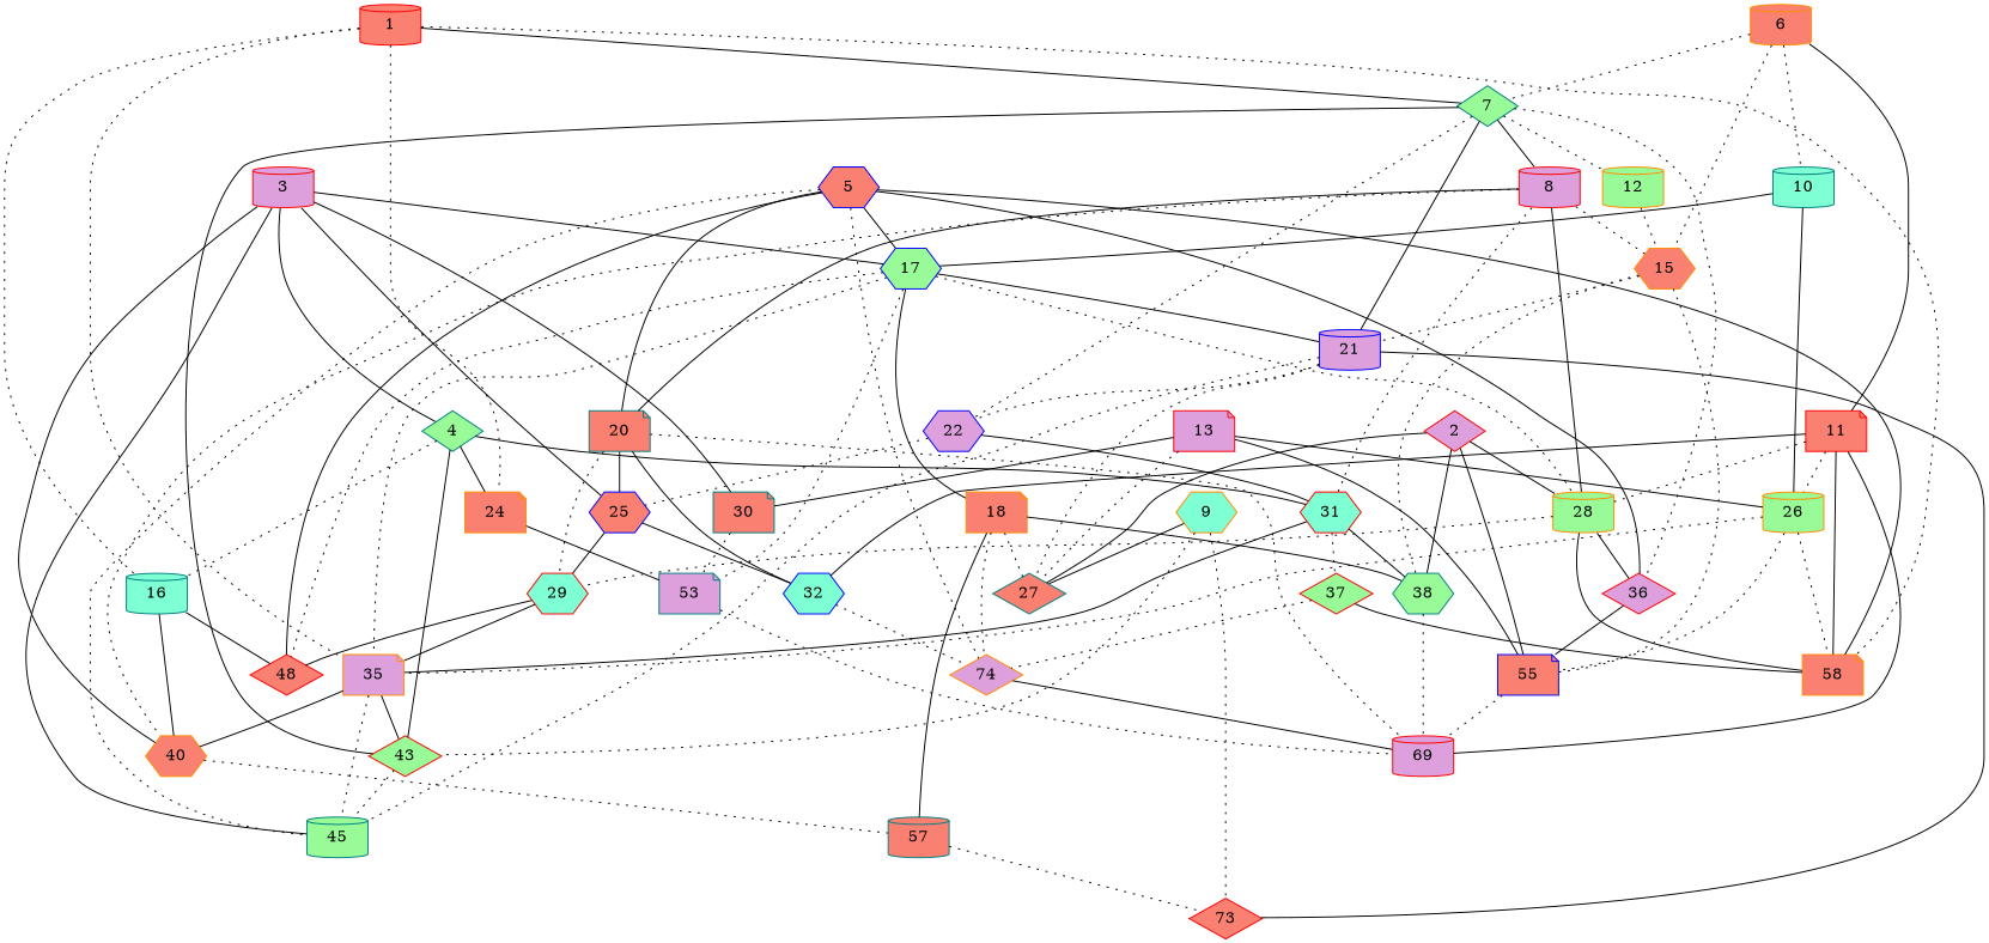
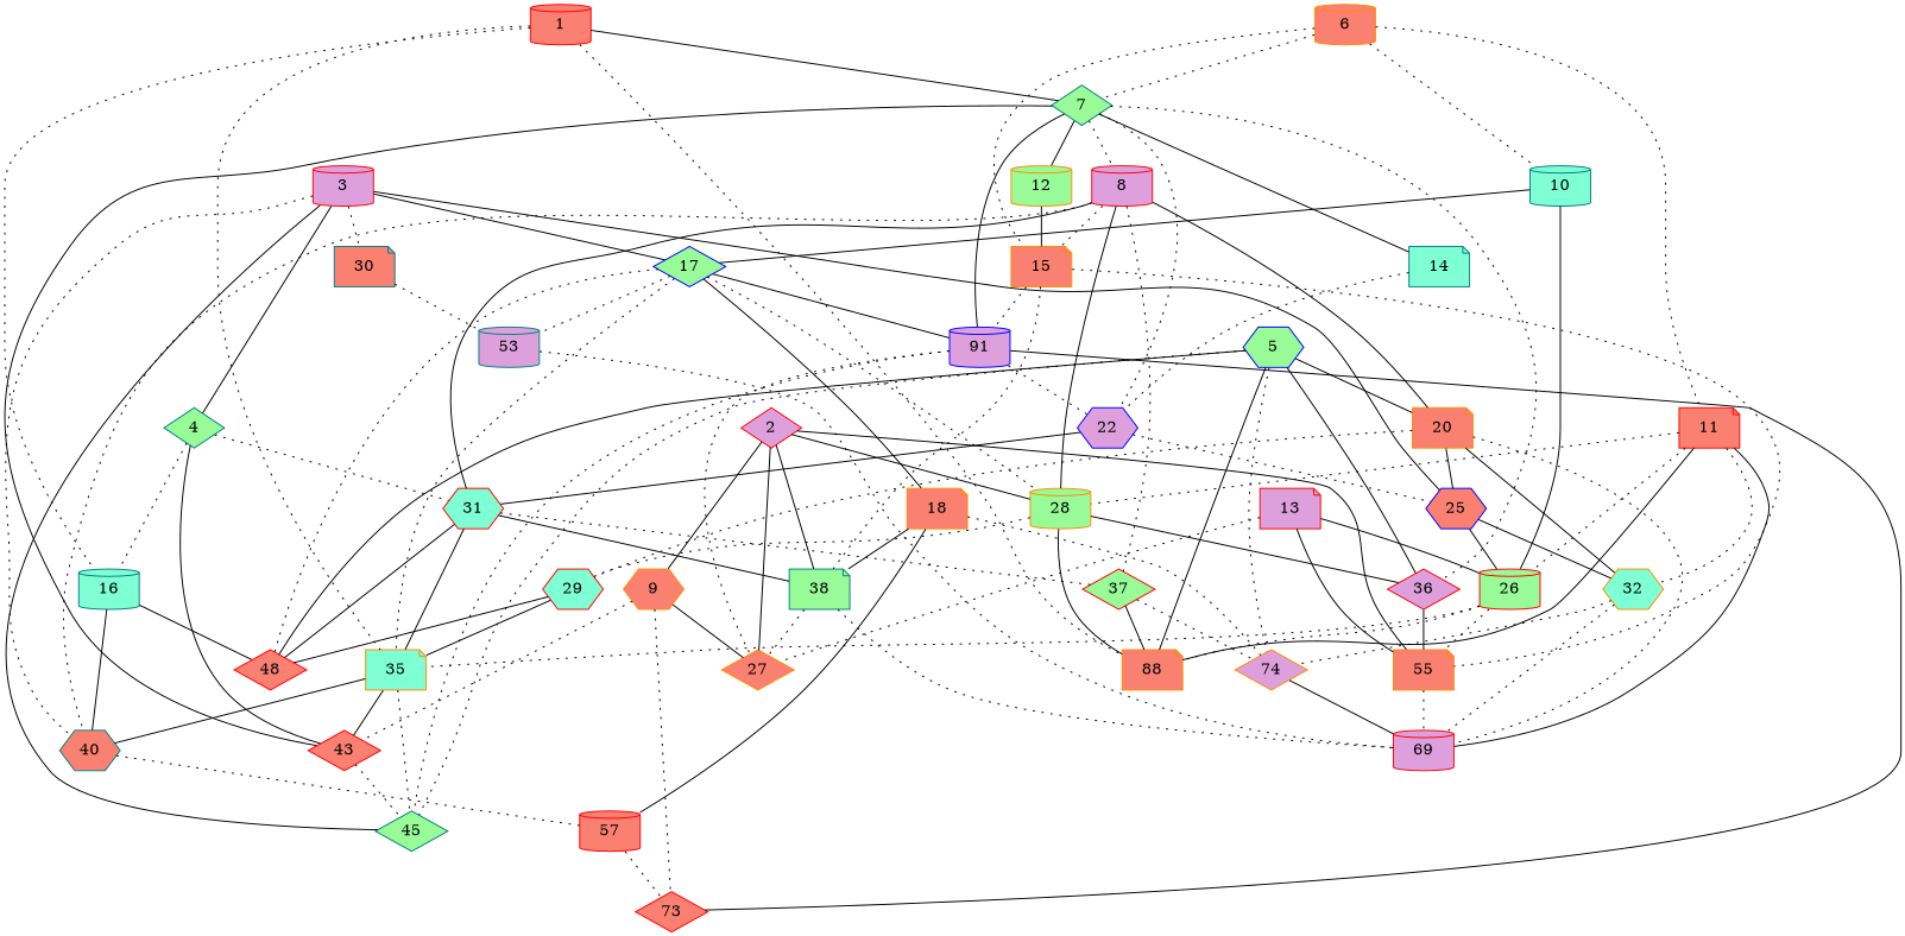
  graph {
    node [color=red fillcolor=salmon shape=cylinder style=filled]
    edge [style=solid]
    1 [super="+51"]
    7 [color=teal fillcolor=palegreen shape=diamond super="+75"]
    16 [color=teal fillcolor=aquamarine super="+52"]
-   24 [color=darkorange shape=note]
-   35 [color=darkorange fillcolor=plum shape=note super="+42"]
-   58 [color=darkorange shape=note]
-   43 [fillcolor=palegreen shape=diamond super="+63"]
+   35 [color=darkorange fillcolor=aquamarine shape=note super="+42"]
+   58 [color=darkorange shape=note label=88]
+   43 [shape=diamond super="+63"]
    36 [fillcolor=plum shape=diamond]
    8 [fillcolor=plum super="+19"]
    12 [color=darkorange fillcolor=palegreen]
-   21 [color=blue fillcolor=plum super="+34"]
+   14 [color=teal fillcolor=aquamarine shape=note]
+   21 [color=blue fillcolor=plum super="+34" label=91]
    22 [color=blue fillcolor=plum shape=hexagon super="+23"]
-   40 [color=darkorange shape=hexagon]
+   40 [color=teal shape=hexagon]
    48 [shape=diamond super="+50"]
-   53 [color=teal fillcolor=plum shape=note super="+72"]
-   45 [color=teal fillcolor=palegreen]
+   53 [color=teal fillcolor=plum super="+72"]
+   45 [color=teal fillcolor=palegreen shape=diamond]
    2 [fillcolor=plum shape=diamond super="+44"]
-   9 [color=darkorange fillcolor=aquamarine shape=hexagon]
-   27 [color=teal shape=diamond super="+47"]
+   9 [color=darkorange shape=hexagon]
+   27 [color=darkorange shape=diamond super="+47"]
    28 [color=darkorange fillcolor=palegreen super="+62"]
-   38 [color=teal fillcolor=palegreen shape=hexagon]
-   55 [color=blue shape=note super="+65"]
+   38 [color=teal fillcolor=palegreen shape=note]
+   55 [color=darkorange shape=note super="+65"]
    73 [shape=diamond]
    29 [fillcolor=aquamarine shape=hexagon super="+61"]
    69 [fillcolor=plum super="+74"]
    3 [fillcolor=plum super="+49"]
    4 [color=teal fillcolor=palegreen shape=diamond super="+66"]
-   17 [color=blue fillcolor=palegreen shape=hexagon super="+60"]
+   17 [color=blue fillcolor=palegreen shape=diamond super="+60"]
    25 [color=blue shape=hexagon super="+39"]
    30 [color=teal shape=note]
    31 [fillcolor=aquamarine shape=hexagon super="+33"]
    18 [color=darkorange shape=note super="+46"]
-   26 [color=darkorange fillcolor=palegreen super="+68"]
-   32 [color=blue fillcolor=aquamarine shape=hexagon super="+64"]
-   57 [color=teal super="+71"]
+   26 [fillcolor=palegreen super="+68"]
+   32 [color=darkorange fillcolor=aquamarine shape=hexagon super="+64"]
+   57 [super="+71"]
    37 [fillcolor=palegreen shape=diamond]
-   5 [color=blue shape=hexagon super="+70"]
-   20 [color=teal shape=note super="+67"]
+   5 [color=blue fillcolor=palegreen shape=hexagon super="+70"]
+   20 [color=darkorange shape=note super="+67"]
    n40 [color=darkorange fillcolor=plum label=74 shape=diamond super="+59"]
    6 [color=darkorange]
    10 [color=teal fillcolor=aquamarine super="+41"]
    11 [shape=note]
-   15 [color=darkorange shape=hexagon super="+56"]
+   15 [color=darkorange shape=note super="+56"]
    13 [fillcolor=plum shape=note]
    1 -- 7
    1 -- 16 [style=dotted]
-   1 -- 24 [style=dotted]
    1 -- 35 [style=dotted]
    1 -- 58 [style=dotted]
    7 -- 43
    7 -- 36 [style=dotted]
-   7 -- 8
-   7 -- 12 [style=dotted]
+   7 -- 8 [style=dotted]
+   7 -- 12
+   7 -- 14
    7 -- 21 [weight=2]
    7 -- 22 [style=dotted]
    16 -- 40
    16 -- 48 [weight=2]
-   24 -- 53
    35 -- 43
    35 -- 40
    35 -- 45 [style=dotted]
    43 -- 45 [style=dotted]
    36 -- 55
    8 -- 40 [style=dotted]
    8 -- 28
-   8 -- 31 [style=dotted]
+   8 -- 31
+   8 -- 37 [style=dotted]
    8 -- 20
    8 -- 15 [style=dotted]
-   12 -- 15 [style=dotted]
+   12 -- 15
+   14 -- 22 [style=dotted]
    21 -- 22 [style=dotted]
    21 -- 45 [style=dotted]
    21 -- 27 [style=dotted]
    21 -- 73
    22 -- 25 [style=dotted]
    22 -- 31
    40 -- 57 [style=dotted]
    53 -- 69 [style=dotted]
+   2 -- 9
    2 -- 27
    2 -- 28
    2 -- 38
    2 -- 55
    9 -- 43 [style=dotted]
    9 -- 27
    9 -- 73 [style=dotted]
    28 -- 58
    28 -- 36
    28 -- 29 [style=dotted]
    38 -- 69 [style=dotted]
    55 -- 69 [style=dotted weight=2]
    29 -- 35
    29 -- 48
-   3 -- 40
+   3 -- 40 [style=dotted]
    3 -- 45
    3 -- 4
    3 -- 17
    3 -- 25
-   3 -- 30
+   3 -- 30 [style=dotted]
    4 -- 16 [style=dotted]
-   4 -- 24
    4 -- 43
-   4 -- 31
+   4 -- 31 [style=dotted]
    17 -- 35 [style=dotted]
    17 -- 21
    17 -- 48 [style=dotted]
    17 -- 53 [style=dotted]
    17 -- 28 [style=dotted]
    17 -- 18
-   25 -- 29
+   25 -- 26
    25 -- 32
    30 -- 53 [style=dotted]
    31 -- 35
+   31 -- 48
    31 -- 38
    31 -- 37 [style=dotted]
-   18 -- 27 [style=dotted]
+   38 -- 27 [style=dotted]
    18 -- 38
    18 -- 57
    18 -- n40 [style=dotted]
    26 -- 35 [style=dotted]
    26 -- 58 [style=dotted]
    26 -- 55 [style=dotted]
+   32 -- 69 [style=dotted]
    32 -- n40 [style=dotted]
    57 -- 73 [style=dotted]
    37 -- 58
    37 -- n40 [style=dotted]
    5 -- 58
    5 -- 36
    5 -- 48
    5 -- 45 [style=dotted]
-   5 -- 17
    5 -- 20
    5 -- n40 [style=dotted]
    20 -- 29 [style=dotted]
    20 -- 69 [style=dotted]
    20 -- 25
    20 -- 32
    n40 -- 69
    6 -- 7 [style=dotted]
    6 -- 10 [style=dotted]
-   6 -- 11
+   6 -- 11 [style=dotted]
    6 -- 15 [style=dotted]
    10 -- 17
    10 -- 26 [weight=2]
    11 -- 58
    11 -- 28 [style=dotted]
    11 -- 69
    11 -- 26 [style=dotted]
-   11 -- 32
+   11 -- 32 [style=dotted]
    15 -- 21 [style=dotted]
    15 -- 38 [style=dotted]
    15 -- 55 [style=dotted]
    13 -- 27 [style=dotted]
    13 -- 55
-   13 -- 30
    13 -- 26
  }
